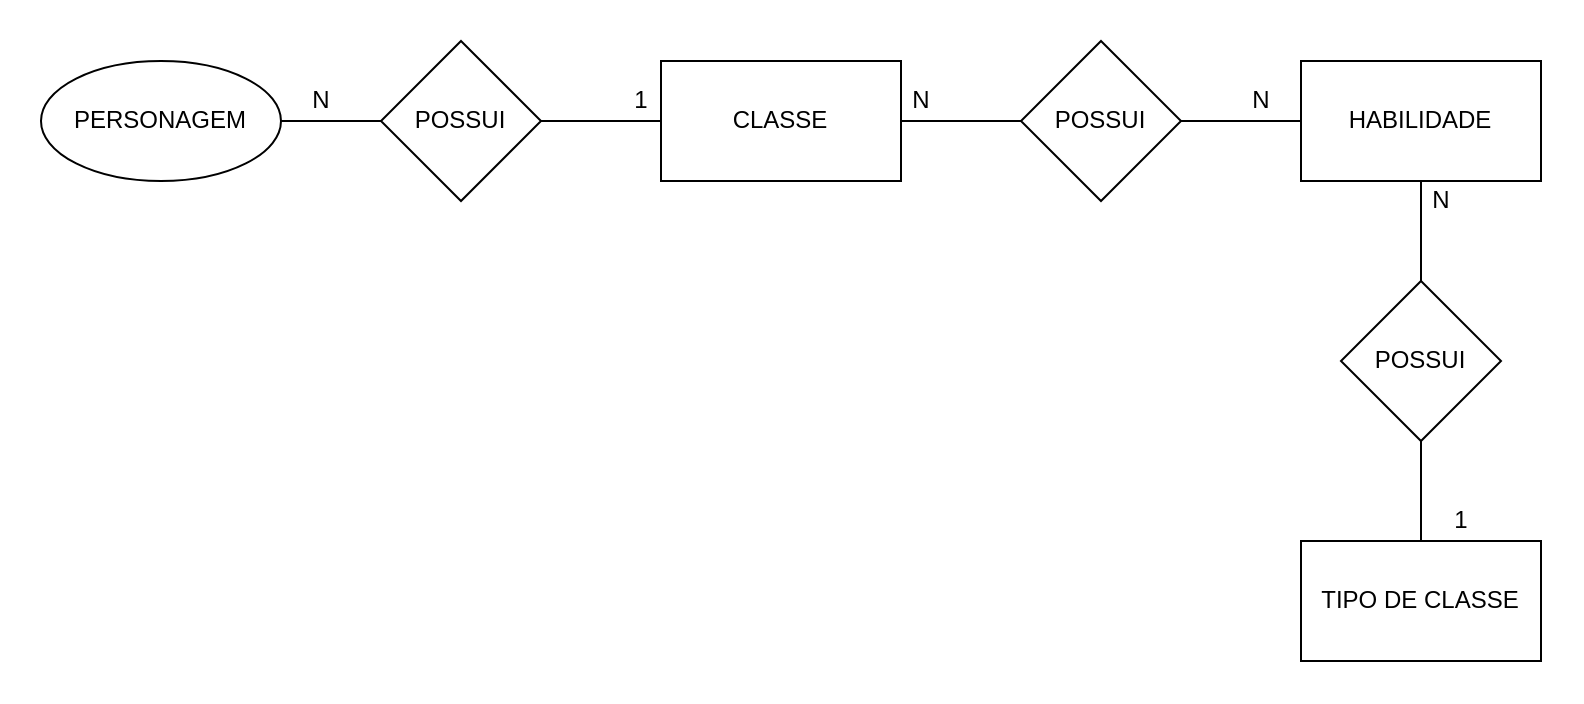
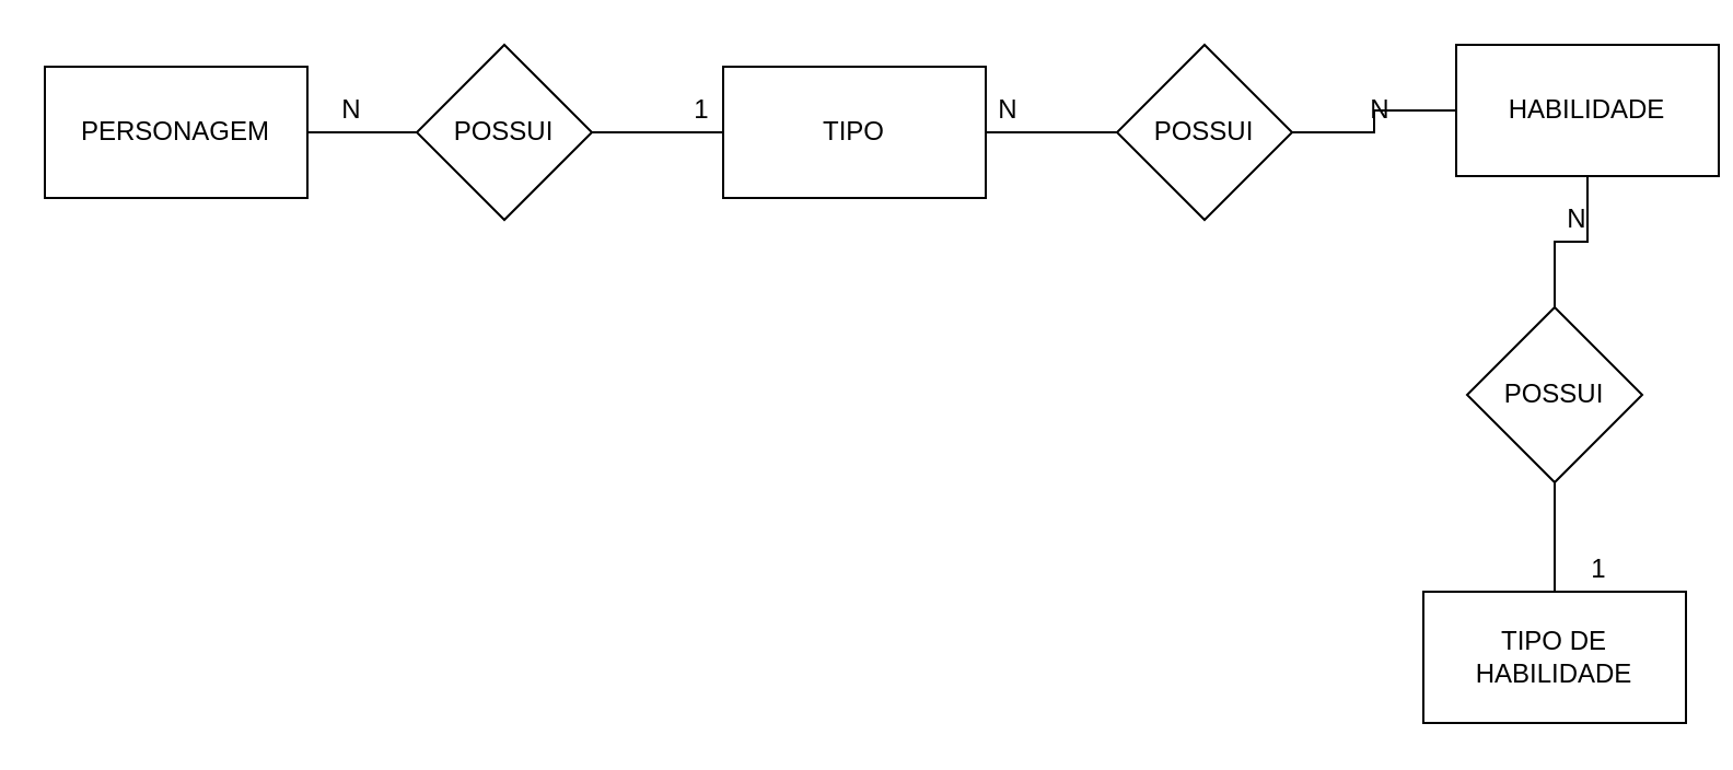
  <mxCell id="0" />
  <mxCell id="1" parent="0" />
  <mxCell id="2" value="" style="edgeStyle=orthogonalEdgeStyle;rounded=0;orthogonalLoop=1;jettySize=auto;html=1;endArrow=none;endFill=0;" parent="1" source="3" target="12" edge="1"><mxGeometry relative="1" as="geometry" /></mxCell>
- <mxCell id="3" value="PERSONAGEM" style="ellipse;whiteSpace=wrap;html=1;" parent="1" vertex="1"><mxGeometry x="20" y="30" width="120" height="60" as="geometry" /></mxCell>
+ <mxCell id="3" value="PERSONAGEM" style="rounded=0;whiteSpace=wrap;html=1;" parent="1" vertex="1"><mxGeometry x="20" y="30" width="120" height="60" as="geometry" /></mxCell>
  <mxCell id="4" value="" style="edgeStyle=orthogonalEdgeStyle;rounded=0;orthogonalLoop=1;jettySize=auto;html=1;endArrow=none;endFill=0;" parent="1" source="6" target="14" edge="1"><mxGeometry relative="1" as="geometry" /></mxCell>
  <mxCell id="5" value="" style="edgeStyle=orthogonalEdgeStyle;rounded=0;orthogonalLoop=1;jettySize=auto;html=1;endArrow=none;endFill=0;" parent="1" source="6" target="12" edge="1"><mxGeometry relative="1" as="geometry" /></mxCell>
- <mxCell id="6" value="CLASSE" style="rounded=0;whiteSpace=wrap;html=1;" parent="1" vertex="1"><mxGeometry x="330" y="30" width="120" height="60" as="geometry" /></mxCell>
+ <mxCell id="6" value="TIPO" style="rounded=0;whiteSpace=wrap;html=1;" parent="1" vertex="1"><mxGeometry x="330" y="30" width="120" height="60" as="geometry" /></mxCell>
  <mxCell id="7" value="" style="edgeStyle=orthogonalEdgeStyle;rounded=0;orthogonalLoop=1;jettySize=auto;html=1;endArrow=none;endFill=0;" parent="1" source="9" target="16" edge="1"><mxGeometry relative="1" as="geometry" /></mxCell>
  <mxCell id="8" value="" style="edgeStyle=orthogonalEdgeStyle;rounded=0;orthogonalLoop=1;jettySize=auto;html=1;endArrow=none;endFill=0;" parent="1" source="9" target="14" edge="1"><mxGeometry relative="1" as="geometry" /></mxCell>
- <mxCell id="9" value="HABILIDADE" style="rounded=0;whiteSpace=wrap;html=1;" parent="1" vertex="1"><mxGeometry x="650" y="30" width="120" height="60" as="geometry" /></mxCell>
- <mxCell id="10" value="TIPO DE CLASSE" style="rounded=0;whiteSpace=wrap;html=1;" parent="1" vertex="1"><mxGeometry x="650" y="270" width="120" height="60" as="geometry" /></mxCell>
+ <mxCell id="9" value="HABILIDADE" style="rounded=0;whiteSpace=wrap;html=1;" parent="1" vertex="1"><mxGeometry x="665" y="20" width="120" height="60" as="geometry" /></mxCell>
+ <mxCell id="10" value="TIPO DE HABILIDADE" style="rounded=0;whiteSpace=wrap;html=1;" parent="1" vertex="1"><mxGeometry x="650" y="270" width="120" height="60" as="geometry" /></mxCell>
  <mxCell id="11" value="" style="edgeStyle=orthogonalEdgeStyle;rounded=0;orthogonalLoop=1;jettySize=auto;html=1;endArrow=none;endFill=0;" parent="1" source="12" target="6" edge="1"><mxGeometry relative="1" as="geometry" /></mxCell>
  <mxCell id="12" value="POSSUI" style="rhombus;whiteSpace=wrap;html=1;" parent="1" vertex="1"><mxGeometry x="190" y="20" width="80" height="80" as="geometry" /></mxCell>
  <mxCell id="13" value="" style="edgeStyle=orthogonalEdgeStyle;rounded=0;orthogonalLoop=1;jettySize=auto;html=1;endArrow=none;endFill=0;" parent="1" source="14" target="9" edge="1"><mxGeometry relative="1" as="geometry" /></mxCell>
  <mxCell id="14" value="POSSUI" style="rhombus;whiteSpace=wrap;html=1;" parent="1" vertex="1"><mxGeometry x="510" y="20" width="80" height="80" as="geometry" /></mxCell>
  <mxCell id="15" value="" style="edgeStyle=orthogonalEdgeStyle;rounded=0;orthogonalLoop=1;jettySize=auto;html=1;endArrow=none;endFill=0;" parent="1" source="16" target="10" edge="1"><mxGeometry relative="1" as="geometry" /></mxCell>
  <mxCell id="16" value="POSSUI" style="rhombus;whiteSpace=wrap;html=1;" parent="1" vertex="1"><mxGeometry x="670" y="140" width="80" height="80" as="geometry" /></mxCell>
  <mxCell id="17" value="1" style="text;html=1;align=center;verticalAlign=middle;resizable=0;points=[];autosize=1;" parent="1" vertex="1"><mxGeometry x="310" y="40" width="20" height="20" as="geometry" /></mxCell>
  <mxCell id="18" value="N" style="text;html=1;align=center;verticalAlign=middle;resizable=0;points=[];autosize=1;" parent="1" vertex="1"><mxGeometry x="150" y="40" width="20" height="20" as="geometry" /></mxCell>
  <mxCell id="19" value="N" style="text;html=1;align=center;verticalAlign=middle;resizable=0;points=[];autosize=1;" parent="1" vertex="1"><mxGeometry x="620" y="40" width="20" height="20" as="geometry" /></mxCell>
  <mxCell id="20" value="N" style="text;html=1;align=center;verticalAlign=middle;resizable=0;points=[];autosize=1;" parent="1" vertex="1"><mxGeometry x="450" y="40" width="20" height="20" as="geometry" /></mxCell>
  <mxCell id="21" value="1" style="text;html=1;align=center;verticalAlign=middle;resizable=0;points=[];autosize=1;" parent="1" vertex="1"><mxGeometry x="720" y="250" width="20" height="20" as="geometry" /></mxCell>
  <mxCell id="22" value="N" style="text;html=1;align=center;verticalAlign=middle;resizable=0;points=[];autosize=1;" parent="1" vertex="1"><mxGeometry x="710" y="90" width="20" height="20" as="geometry" /></mxCell>
